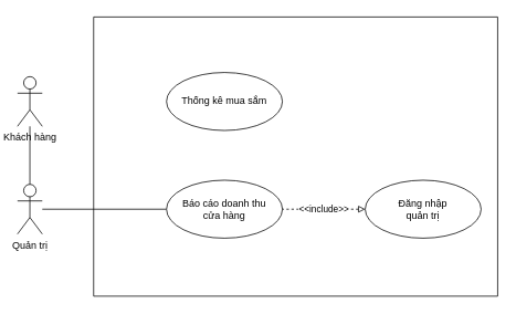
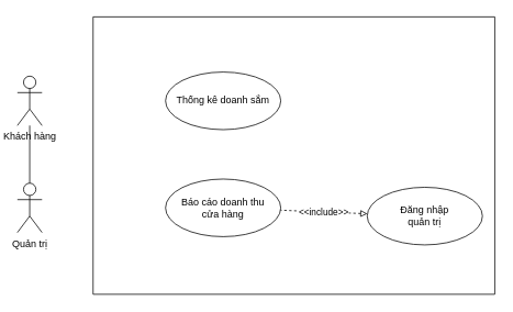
  <mxCell id="0" />
  <mxCell id="1" parent="0" />
- <mxCell id="2" style="rounded=0;orthogonalLoop=1;jettySize=auto;html=1;endArrow=none;endFill=0;" parent="1" source="3" target="5" edge="1"><mxGeometry relative="1" as="geometry" /></mxCell>
  <mxCell id="3" value="Quản trị&lt;br&gt;" style="shape=umlActor;verticalLabelPosition=bottom;verticalAlign=top;html=1;outlineConnect=0;" parent="1" vertex="1"><mxGeometry x="20" y="222" width="30" height="60" as="geometry" /></mxCell>
  <mxCell id="4" value="" style="swimlane;startSize=0;" parent="1" vertex="1"><mxGeometry x="112" y="20" width="488" height="337" as="geometry" /></mxCell>
  <mxCell id="5" value="Báo cáo doanh thu&lt;br&gt;cửa hàng&lt;br&gt;" style="ellipse;whiteSpace=wrap;html=1;" parent="4" vertex="1"><mxGeometry x="88" y="197" width="140" height="70" as="geometry" /></mxCell>
  <mxCell id="6" value="&amp;lt;&amp;lt;include&amp;gt;&amp;gt;" style="orthogonalLoop=1;jettySize=auto;html=1;strokeColor=default;rounded=0;dashed=1;endArrow=none;endFill=0;startArrow=block;startFill=0;" parent="4" source="7" target="5" edge="1"><mxGeometry relative="1" as="geometry" /></mxCell>
- <mxCell id="7" value="Đăng nhập&lt;br&gt;quản trị" style="ellipse;whiteSpace=wrap;html=1;" parent="4" vertex="1"><mxGeometry x="328" y="197" width="140" height="70" as="geometry" /></mxCell>
- <mxCell id="8" value="Thống kê mua sắm" style="ellipse;whiteSpace=wrap;html=1;" parent="4" vertex="1"><mxGeometry x="88" y="67" width="140" height="70" as="geometry" /></mxCell>
+ <mxCell id="7" value="Đăng nhập&lt;br&gt;quản trị" style="ellipse;whiteSpace=wrap;html=1;" parent="4" vertex="1"><mxGeometry x="333" y="207" width="140" height="70" as="geometry" /></mxCell>
+ <mxCell id="8" value="Thống kê doanh sắm" style="ellipse;whiteSpace=wrap;html=1;" parent="4" vertex="1"><mxGeometry x="88" y="67" width="140" height="70" as="geometry" /></mxCell>
  <mxCell id="9" style="edgeStyle=none;rounded=0;orthogonalLoop=1;jettySize=auto;html=1;exitX=0.5;exitY=0;exitDx=0;exitDy=0;dashed=1;strokeColor=default;" parent="1" source="4" target="4" edge="1"><mxGeometry relative="1" as="geometry" /></mxCell>
  <mxCell id="10" value="Khách hàng" style="shape=umlActor;verticalLabelPosition=bottom;verticalAlign=top;html=1;outlineConnect=0;" parent="1" vertex="1"><mxGeometry x="20" y="92" width="30" height="60" as="geometry" /></mxCell>
  <mxCell id="11" style="rounded=0;orthogonalLoop=1;jettySize=auto;html=1;endArrow=none;endFill=0;" parent="1" source="10" target="3" edge="1"><mxGeometry relative="1" as="geometry"><mxPoint x="60" y="132" as="sourcePoint" /><mxPoint x="170" y="132" as="targetPoint" /></mxGeometry></mxCell>
